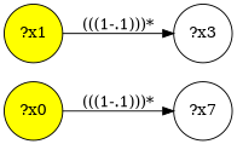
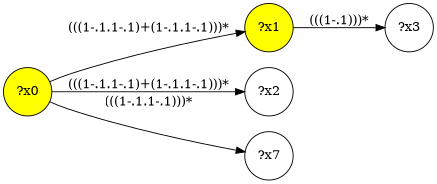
  digraph {
    rankdir=LR
    node [shape=circle]
    n1 [fillcolor=yellow label="?x0" style="filled,"]
    n2 [fillcolor=yellow label="?x1" style="filled,"]
+   n3 [label="?x2"]
    n4 [label="?x7"]
    n5 [label="?x3"]
-   n1 -> n4 [label="(((1-.1)))*"]
+   n1 -> n2 [label="(((1-.1.1-.1)+(1-.1.1-.1)))*"]
+   n1 -> n3 [label="(((1-.1.1-.1)+(1-.1.1-.1)))*"]
+   n1 -> n4 [label="(((1-.1.1-.1)))*"]
    n2 -> n5 [label="(((1-.1)))*"]
  }
